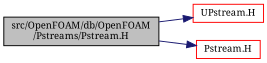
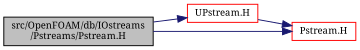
  digraph {
    fontname="Noto Serif"
    rankdir=LR
    node [color=red fontname="Noto Serif" fontsize=10 shape=record]
    edge [color=midnightblue fontname="Noto Serif" fontsize=10 labelfontname=FreeSans labelfontsize=10 style=solid]
-   n1 [color=black fillcolor=grey75 fontcolor=black height=0.2 label="src/OpenFOAM/db/OpenFOAM\l/Pstreams/Pstream.H" style=filled width=0.4]
+   n1 [color=black fillcolor=grey75 fontcolor=black height=0.2 label="src/OpenFOAM/db/IOstreams\l/Pstreams/Pstream.H" style=filled width=0.4]
    n2 [height=0.2 label="UPstream.H" width=0.4]
    n3 [height=0.2 label="Pstream.H" width=0.4]
    n1 -> n2
    n1 -> n3
+   n2 -> n3
  }
